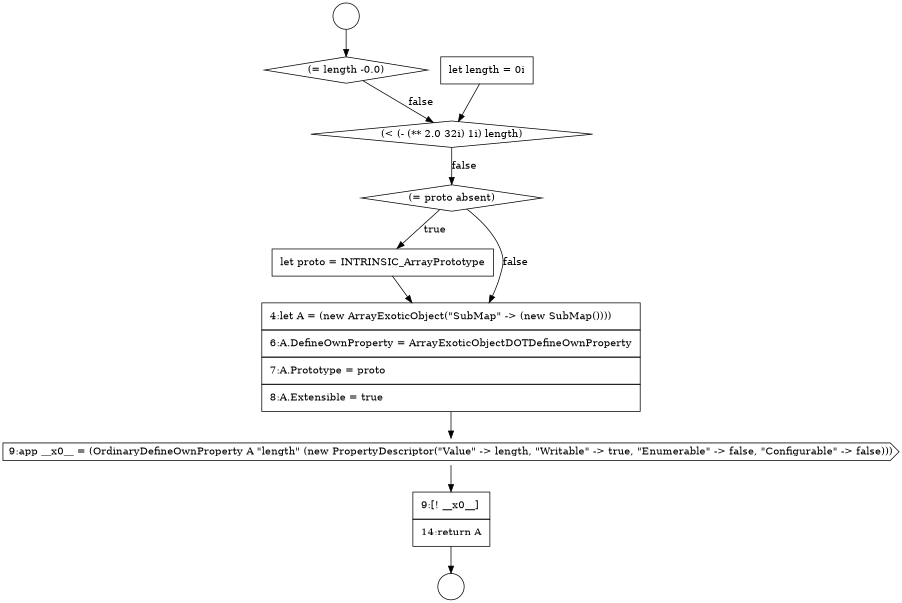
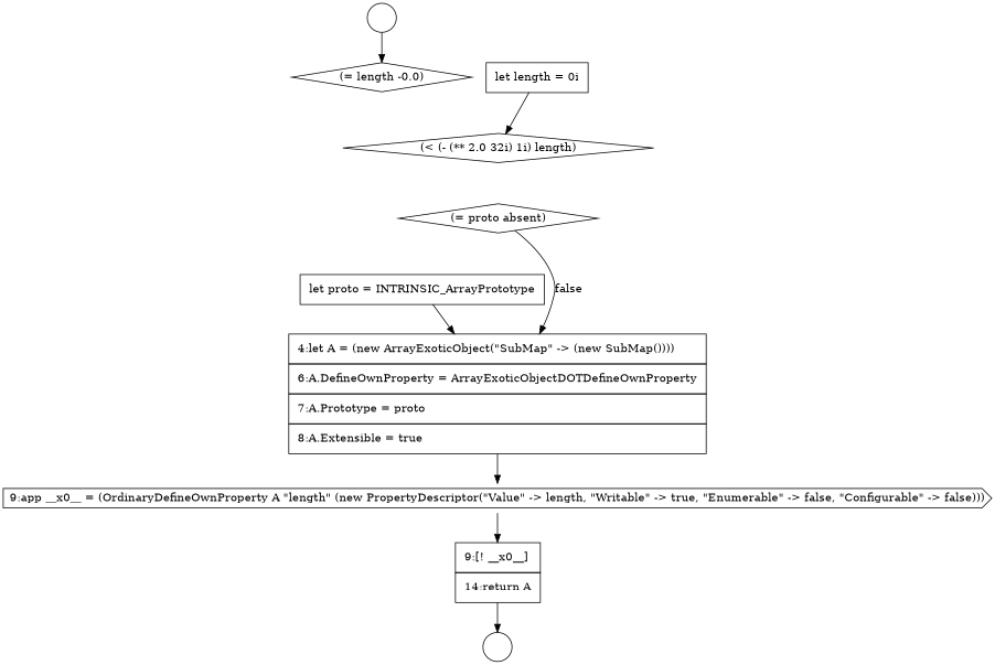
  digraph {
    node [color=black fillcolor=white shape=none style=filled]
    edge [color=black]
    n1 [label=" " shape=circle]
    n2 [label=<<font color="black">     <table border="0" cellborder="1" cellspacing="0" cellpadding="10">       <tr><td align="left">9:[! __x0__]</td></tr>       <tr><td align="left">14:return A</td></tr>     </table>   </font>> margin=0]
    n3 [label=<<font color="black">(&lt; (- (** 2.0 32i) 1i) length)</font>> shape=diamond]
    n4 [label=<<font color="black">(= proto absent)</font>> shape=diamond]
    n5 [label=<<font color="black">     <table border="0" cellborder="1" cellspacing="0" cellpadding="10">       <tr><td align="left">let proto = INTRINSIC_ArrayPrototype</td></tr>     </table>   </font>> margin=0]
    n6 [label=<<font color="black">     <table border="0" cellborder="1" cellspacing="0" cellpadding="10">       <tr><td align="left">4:let A = (new ArrayExoticObject(&quot;SubMap&quot; -&gt; (new SubMap())))</td></tr>       <tr><td align="left">6:A.DefineOwnProperty = ArrayExoticObjectDOTDefineOwnProperty</td></tr>       <tr><td align="left">7:A.Prototype = proto</td></tr>       <tr><td align="left">8:A.Extensible = true</td></tr>     </table>   </font>> margin=0]
    n7 [label=<<font color="black">9:app __x0__ = (OrdinaryDefineOwnProperty A &quot;length&quot; (new PropertyDescriptor(&quot;Value&quot; -&gt; length, &quot;Writable&quot; -&gt; true, &quot;Enumerable&quot; -&gt; false, &quot;Configurable&quot; -&gt; false)))</font>> shape=cds]
    n8 [label=" " shape=circle]
    n9 [label=<<font color="black">(= length -0.0)</font>> shape=diamond]
    n10 [label=<<font color="black">     <table border="0" cellborder="1" cellspacing="0" cellpadding="10">       <tr><td align="left">let length = 0i</td></tr>     </table>   </font>> margin=0]
    n2 -> n1
-   n3 -> n4 [label=<<font color="black">false</font>>]
-   n4 -> n5 [label=<<font color="black">true</font>>]
    n4 -> n6 [label=<<font color="black">false</font>>]
    n5 -> n6
    n6 -> n7
    n7 -> n2
    n8 -> n9
-   n9 -> n3 [label=<<font color="black">false</font>>]
    n10 -> n3
  }
